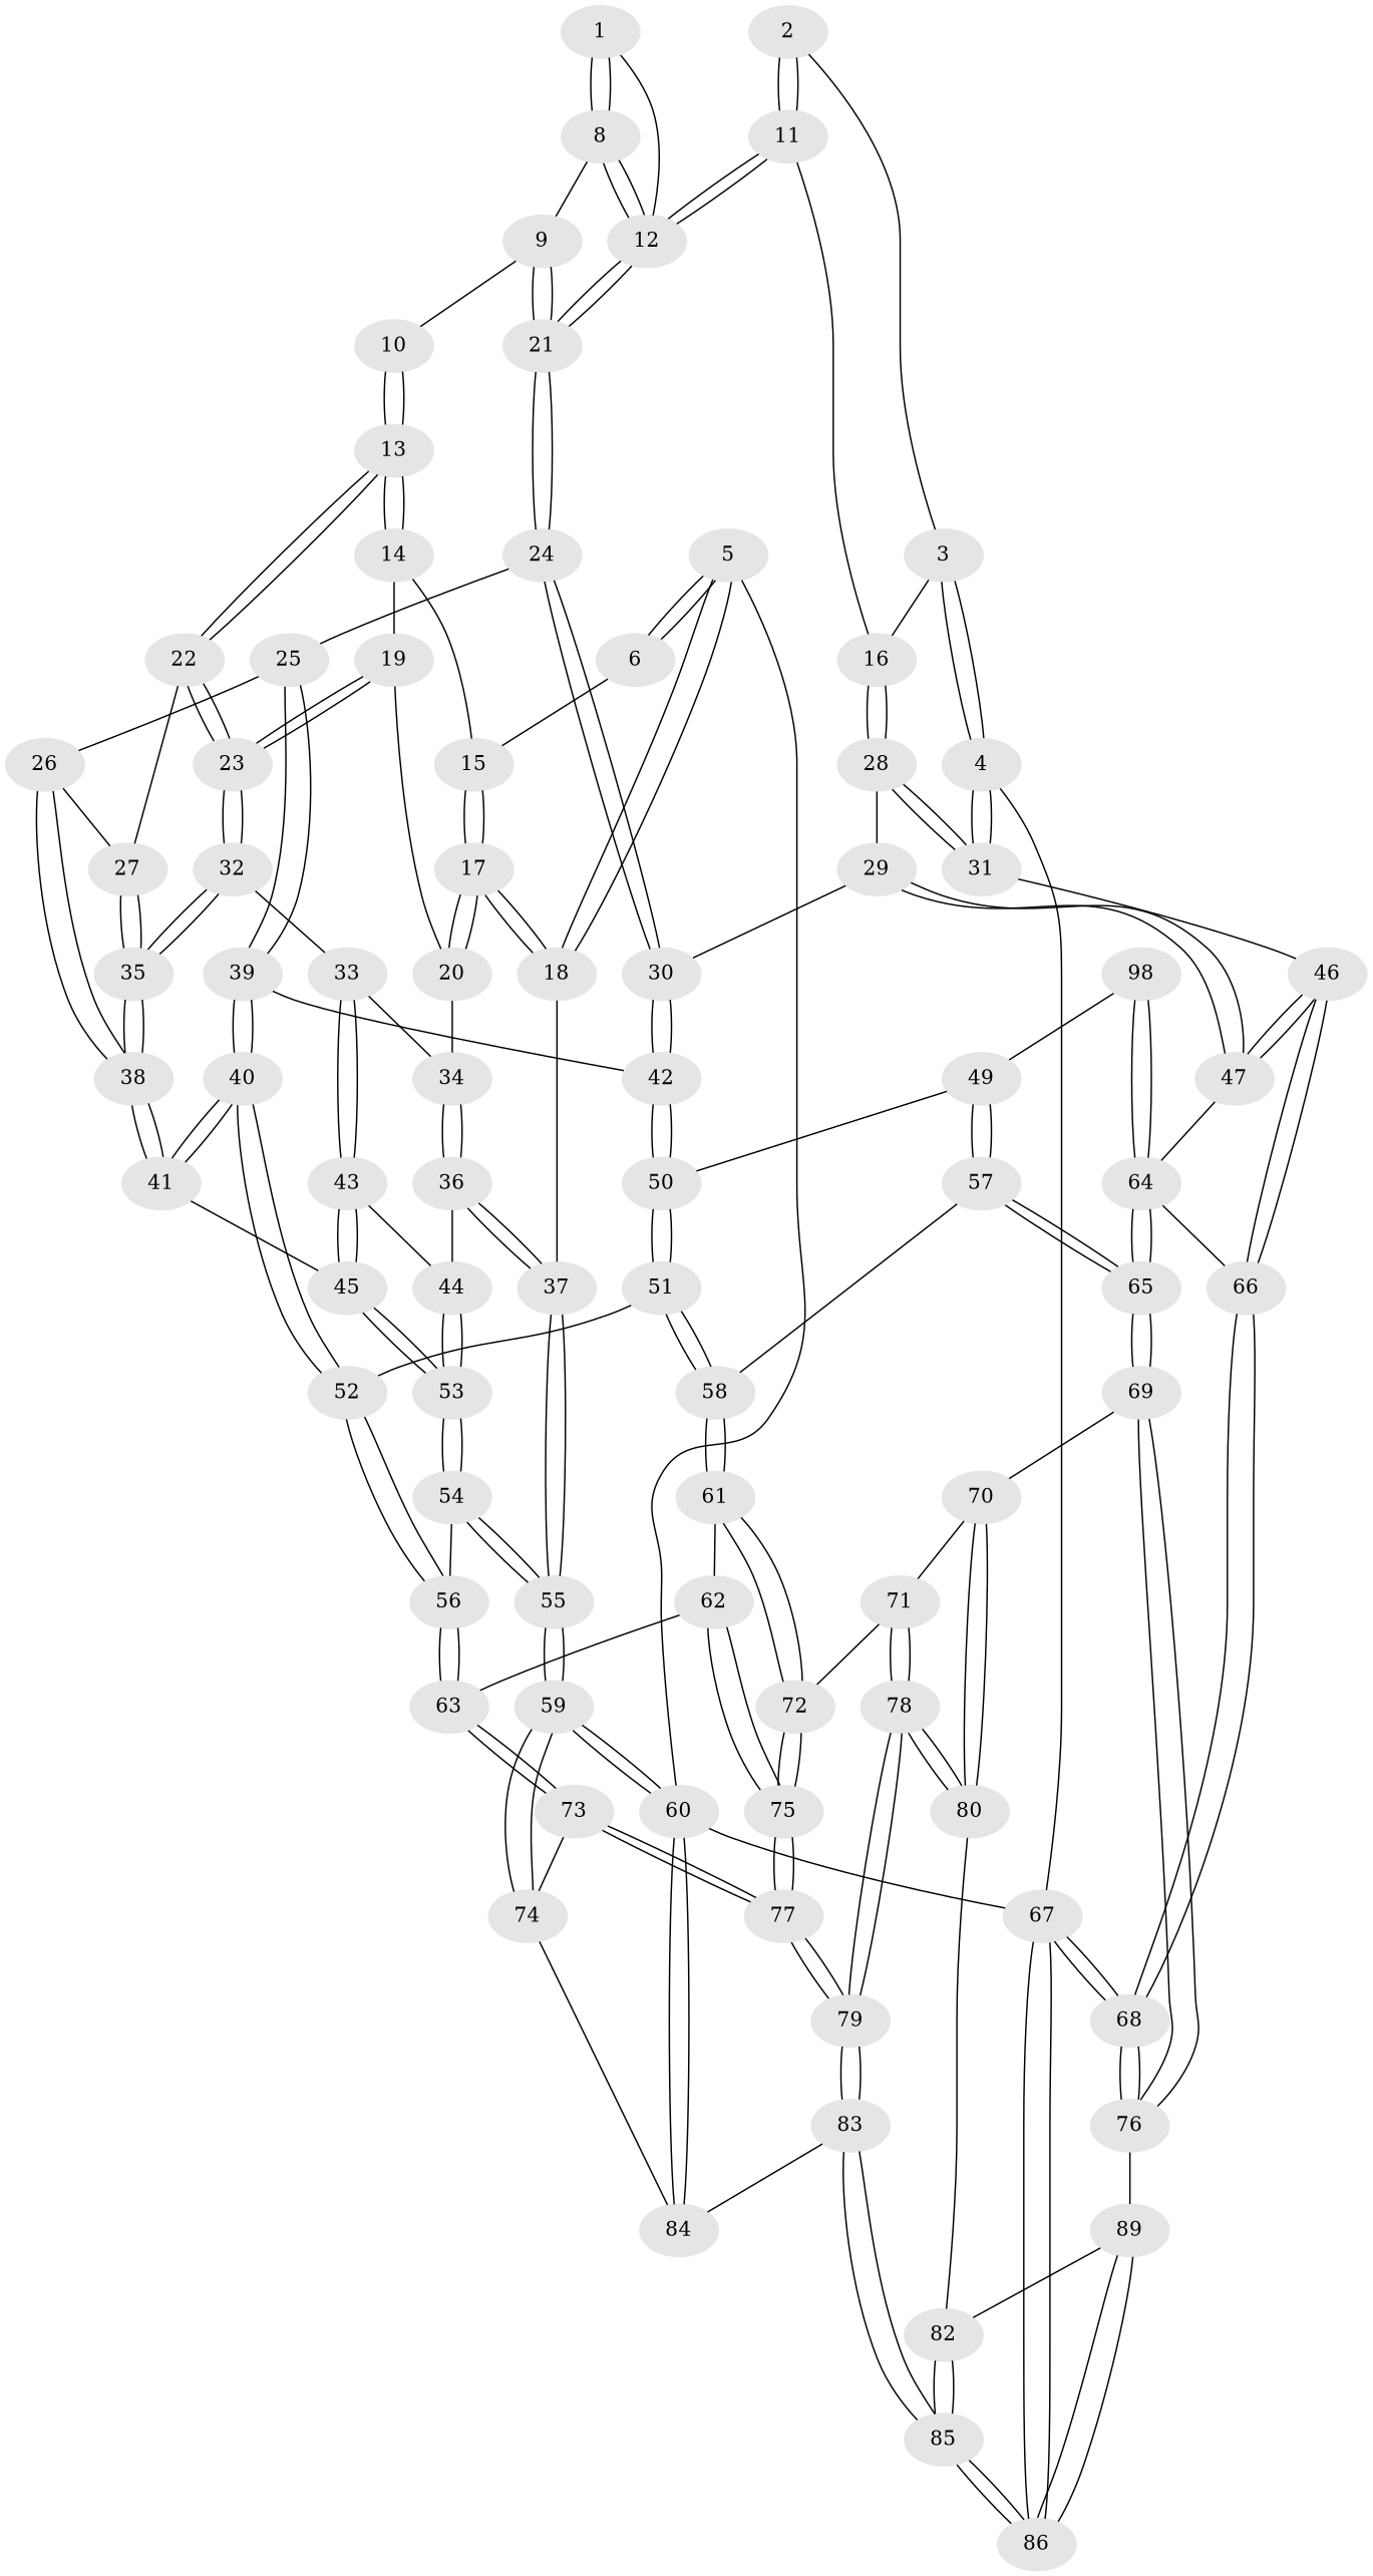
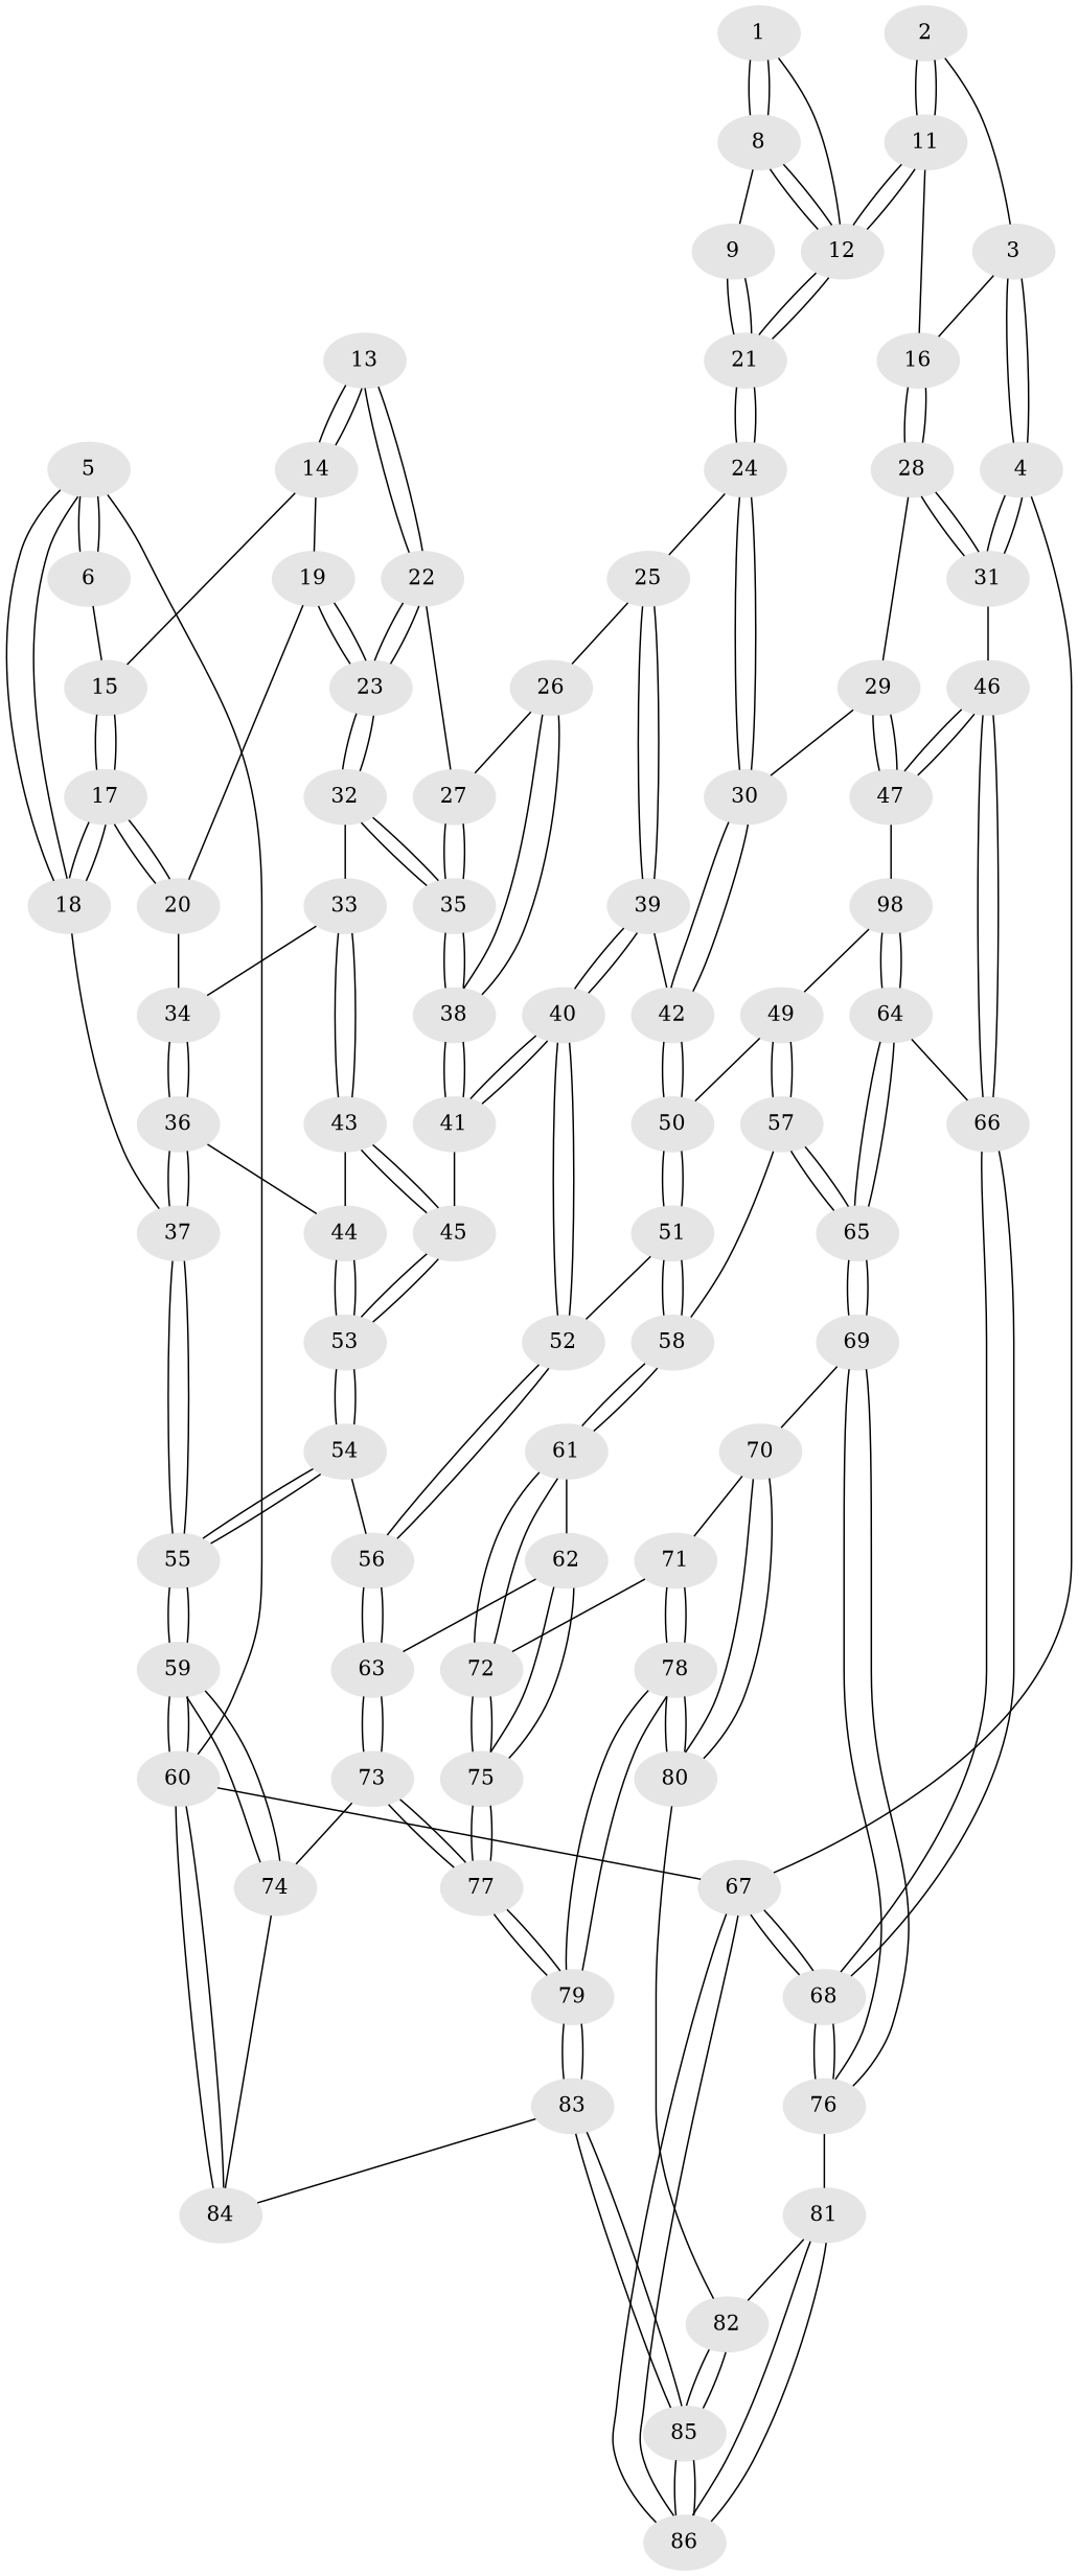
  graph {
    node [color=gray90 style=filled]
    1
    8
    12
    2
    3
    11
    9
    4
    16
    31
    67
    28
    5
    6
    18
    60
    46
    68
    86
    15
    37
    84
    17
-   10
    13
    21
    24
    14
    22
    19
    23
    27
    20
    29
    34
    55
    32
    36
    25
    30
    35
    33
    26
    39
    42
    38
    40
    41
    47
    n50 [label=98]
    50
    66
    43
    44
    45
    53
    59
    52
    56
    51
    54
    49
    64
    57
    65
    58
    61
    63
    74
    73
    69
    62
    72
    75
    77
    76
    70
-   81 [label=89]
+   81
    71
    80
    78
    82
    79
    83
    85
    1 -- 8
    1 -- 8
    1 -- 12
    8 -- 12
    8 -- 12
    8 -- 9
    12 -- 21
    12 -- 21
    2 -- 3
    2 -- 11
    2 -- 11
    3 -- 4
    3 -- 4
    3 -- 16
    11 -- 12
    11 -- 12
    11 -- 16
-   9 -- 10
    9 -- 21
    9 -- 21
    4 -- 31
    4 -- 31
    4 -- 67
    16 -- 28
    16 -- 28
    31 -- 46
    67 -- 68
    67 -- 68
    67 -- 86
    67 -- 86
    28 -- 31
    28 -- 31
    28 -- 29
    5 -- 6
    5 -- 6
    5 -- 18
    5 -- 18
    5 -- 60
    6 -- 15
    18 -- 37
    60 -- 67
    60 -- 84
    60 -- 84
    46 -- 47
    46 -- 47
    46 -- 66
    46 -- 66
    68 -- 76
    68 -- 76
    15 -- 17
    15 -- 17
    37 -- 55
    37 -- 55
    17 -- 18
    17 -- 18
    17 -- 20
    17 -- 20
-   10 -- 13
-   10 -- 13
    13 -- 14
    13 -- 14
    13 -- 22
    13 -- 22
    21 -- 24
    21 -- 24
    24 -- 25
    24 -- 30
    24 -- 30
    14 -- 15
    14 -- 19
    22 -- 23
    22 -- 23
    22 -- 27
    19 -- 23
    19 -- 23
    19 -- 20
    23 -- 32
    23 -- 32
    27 -- 35
    27 -- 35
    20 -- 34
    29 -- 30
    29 -- 47
    29 -- 47
    34 -- 36
    34 -- 36
    55 -- 59
    55 -- 59
    32 -- 35
    32 -- 35
    32 -- 33
    36 -- 37
    36 -- 37
    36 -- 44
    25 -- 26
    25 -- 39
    25 -- 39
    30 -- 42
    30 -- 42
    35 -- 38
    35 -- 38
    33 -- 34
    33 -- 43
    33 -- 43
    26 -- 27
    26 -- 38
    26 -- 38
    39 -- 42
    39 -- 40
    39 -- 40
    42 -- 50
    42 -- 50
    38 -- 41
    38 -- 41
    40 -- 41
    40 -- 41
    40 -- 52
    40 -- 52
    41 -- 45
-   47 -- 64
+   47 -- n50
    n50 -- 49
    n50 -- 64
    n50 -- 64
    50 -- 51
    50 -- 51
    66 -- 68
    66 -- 68
    43 -- 44
    43 -- 45
    43 -- 45
    44 -- 53
    44 -- 53
    45 -- 53
    45 -- 53
    53 -- 54
    53 -- 54
    59 -- 60
    59 -- 60
    59 -- 74
    59 -- 74
    52 -- 56
    52 -- 56
    56 -- 63
    56 -- 63
    51 -- 52
    51 -- 58
    51 -- 58
    54 -- 55
    54 -- 55
    54 -- 56
    49 -- 50
    49 -- 57
    49 -- 57
    64 -- 66
    64 -- 65
    64 -- 65
    57 -- 65
    57 -- 65
    57 -- 58
    65 -- 69
    65 -- 69
    58 -- 61
    58 -- 61
    61 -- 62
    61 -- 72
    61 -- 72
    63 -- 73
    63 -- 73
    74 -- 84
    73 -- 74
    73 -- 77
    73 -- 77
    69 -- 76
    69 -- 76
    69 -- 70
    62 -- 63
    62 -- 75
    62 -- 75
    72 -- 75
    72 -- 75
    75 -- 77
    75 -- 77
    77 -- 79
    77 -- 79
    76 -- 81
    70 -- 71
    70 -- 80
    70 -- 80
    81 -- 86
    81 -- 86
    81 -- 82
    71 -- 72
    71 -- 78
    71 -- 78
    80 -- 82
    78 -- 80
    78 -- 80
    78 -- 79
    78 -- 79
    82 -- 85
    82 -- 85
    79 -- 83
    79 -- 83
    83 -- 84
    83 -- 85
    83 -- 85
    85 -- 86
    85 -- 86
  }
